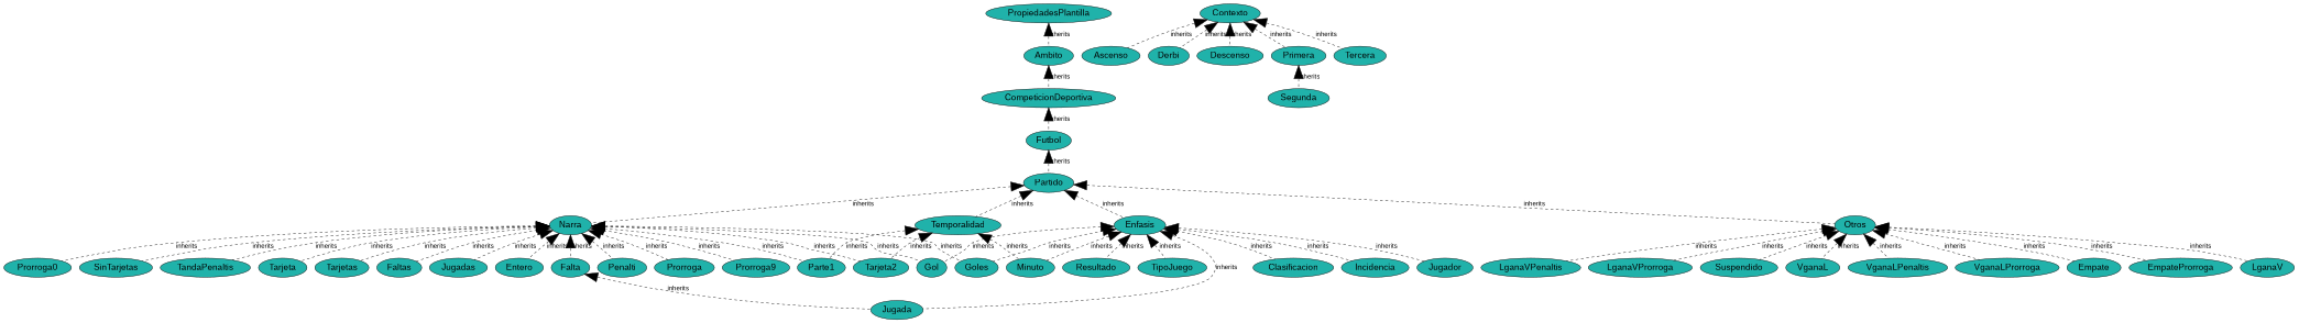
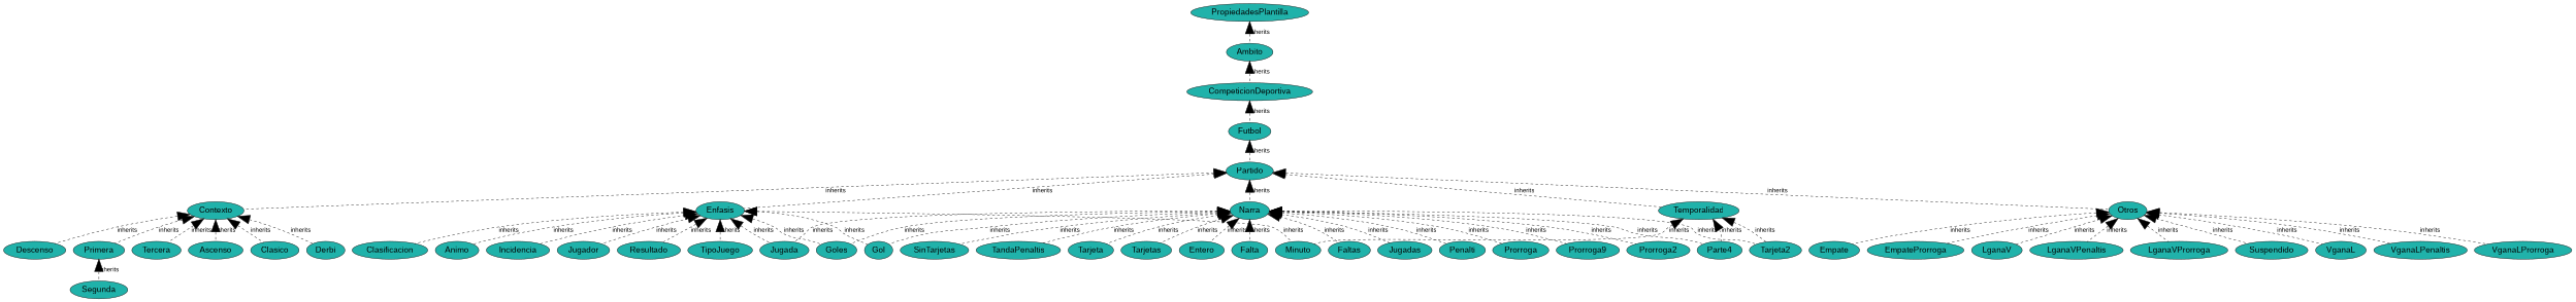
  graph {
    node [fillcolor=lightseagreen fontname=Arial fontsize=20 shape=ellipse style=filled]
    edge [arrowhead=normal arrowsize=3 color=black dir=back fontcolor=black fontname=Arial fontsize=15 style=dashed]
    n1 [label=Ambito]
    n2 [label=CompeticionDeportiva]
    n3 [label=Futbol]
+   n4 [label=Animo]
    n5 [label=Ascenso]
+   n6 [label=Clasico]
    n7 [label=Clasificacion]
    n8 [label=Partido]
    n9 [label=Contexto]
    n10 [label=Derbi]
    n11 [label=Descenso]
    n12 [label=Primera]
    n13 [label=Tercera]
    n14 [label=Segunda]
    n15 [label=Empate]
    n16 [label=EmpateProrroga]
    n17 [label=Enfasis]
    n18 [label=Gol]
    n19 [label=Goles]
    n20 [label=Incidencia]
    n21 [label=Jugada]
    n22 [label=Jugador]
    n23 [label=Minuto]
    n24 [label=Resultado]
    n25 [label=TipoJuego]
    n26 [label=Entero]
    n27 [label=Falta]
    n28 [label=Faltas]
    n29 [label=Narra]
    n30 [label=Otros]
    n31 [label=Temporalidad]
    n32 [label=Jugadas]
    n33 [label=LganaV]
    n34 [label=LganaVPenaltis]
    n35 [label=LganaVProrroga]
-   n36 [label=Parte1]
+   n36 [label=Parte4]
    n37 [label=Tarjeta2]
    n38 [label=Penalti]
    n39 [label=Prorroga]
    n40 [label=Prorroga9]
-   n41 [label=Prorroga0]
+   n41 [label=Prorroga2]
    n42 [label=SinTarjetas]
    n43 [label=TandaPenaltis]
    n44 [label=Tarjeta]
    n45 [label=Tarjetas]
    n46 [label=Suspendido]
    n47 [label=VganaL]
    n48 [label=VganaLPenaltis]
    n49 [label=VganaLProrroga]
    n50 [label=PropiedadesPlantilla]
    n1 -- n2 [label=inherits]
    n2 -- n3 [label=inherits]
    n3 -- n8 [label=inherits]
+   n8 -- n9 [label=inherits]
    n8 -- n17 [label=inherits]
    n8 -- n29 [label=inherits]
    n8 -- n30 [label=inherits]
    n8 -- n31 [label=inherits]
    n9 -- n5 [label=inherits]
+   n9 -- n6 [label=inherits]
    n9 -- n10 [label=inherits]
    n9 -- n11 [label=inherits]
    n9 -- n12 [label=inherits]
    n9 -- n13 [label=inherits]
    n12 -- n14 [label=inherits]
+   n17 -- n4 [label=inherits]
    n17 -- n7 [label=inherits]
    n17 -- n18 [label=inherits]
    n17 -- n19 [label=inherits]
    n17 -- n20 [label=inherits]
    n17 -- n21 [label=inherits]
    n17 -- n22 [label=inherits]
    n17 -- n23 [label=inherits]
    n17 -- n24 [label=inherits]
    n17 -- n25 [label=inherits]
    n29 -- n18 [label=inherits]
    n29 -- n19 [label=inherits]
-   n27 -- n21 [label=inherits]
+   n29 -- n21 [label=inherits]
    n29 -- n26 [label=inherits]
    n29 -- n27 [label=inherits]
    n29 -- n28 [label=inherits]
    n29 -- n32 [label=inherits]
    n29 -- n36 [label=inherits]
    n29 -- n37 [label=inherits]
    n29 -- n38 [label=inherits]
    n29 -- n39 [label=inherits]
    n29 -- n40 [label=inherits]
    n29 -- n41 [label=inherits]
    n29 -- n42 [label=inherits]
    n29 -- n43 [label=inherits]
    n29 -- n44 [label=inherits]
    n29 -- n45 [label=inherits]
    n30 -- n15 [label=inherits]
    n30 -- n16 [label=inherits]
    n30 -- n33 [label=inherits]
    n30 -- n34 [label=inherits]
    n30 -- n35 [label=inherits]
    n30 -- n46 [label=inherits]
    n30 -- n47 [label=inherits]
    n30 -- n48 [label=inherits]
    n30 -- n49 [label=inherits]
    n31 -- n23 [label=inherits]
    n31 -- n36 [label=inherits]
    n31 -- n37 [label=inherits]
    n50 -- n1 [label=inherits]
  }
